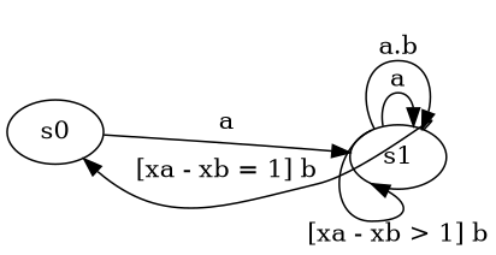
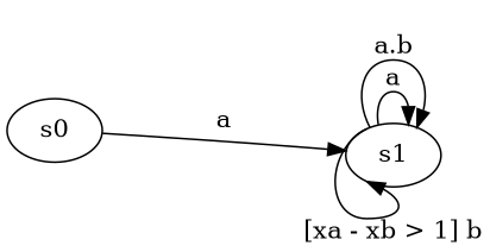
  digraph {
    rankdir=LR
    s0
    s1
    s0 -> s1 [label=a]
-   s1 -> s0 [headport=se label="[xa - xb = 1] b" tailport=ne]
    s1 -> s1 [label=a]
    s1 -> s1 [label="a.b"]
    s1 -> s1 [headport=sw label="[xa - xb > 1] b" tailport=nw]
  }
